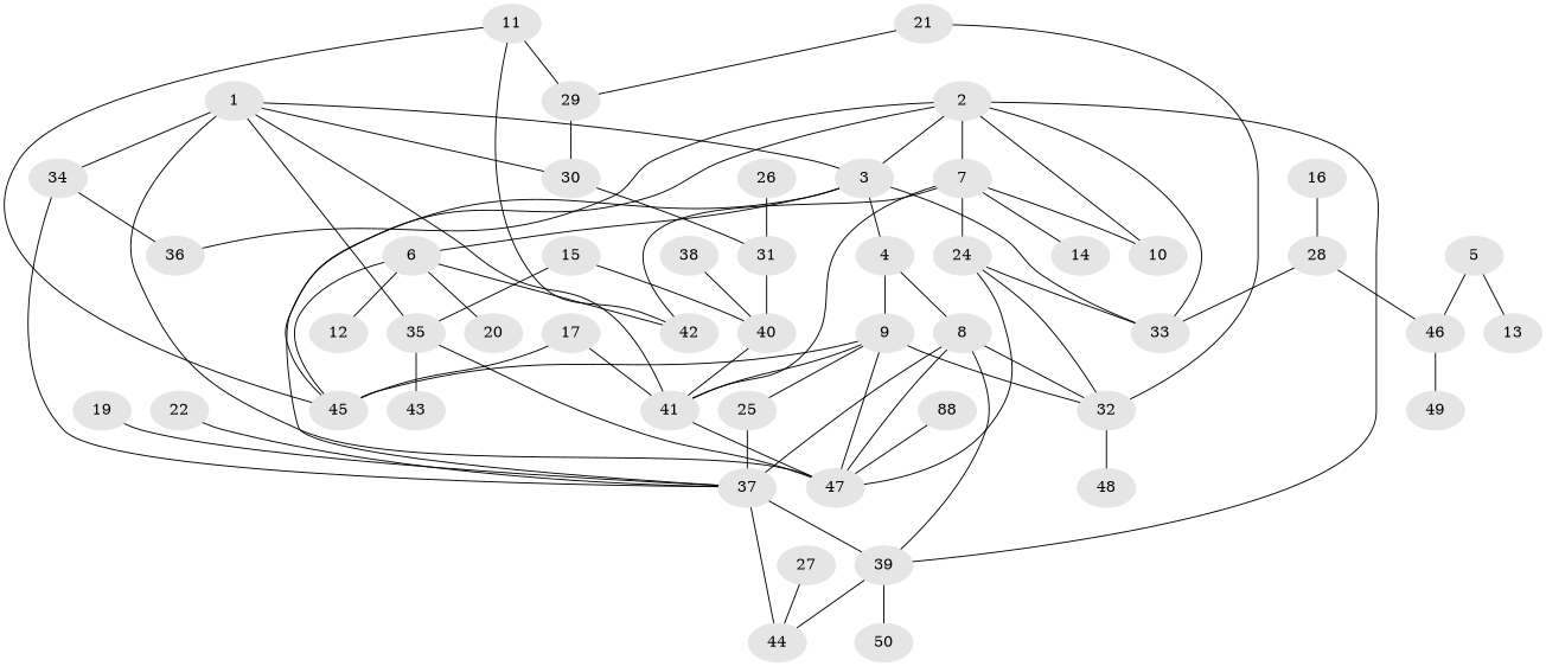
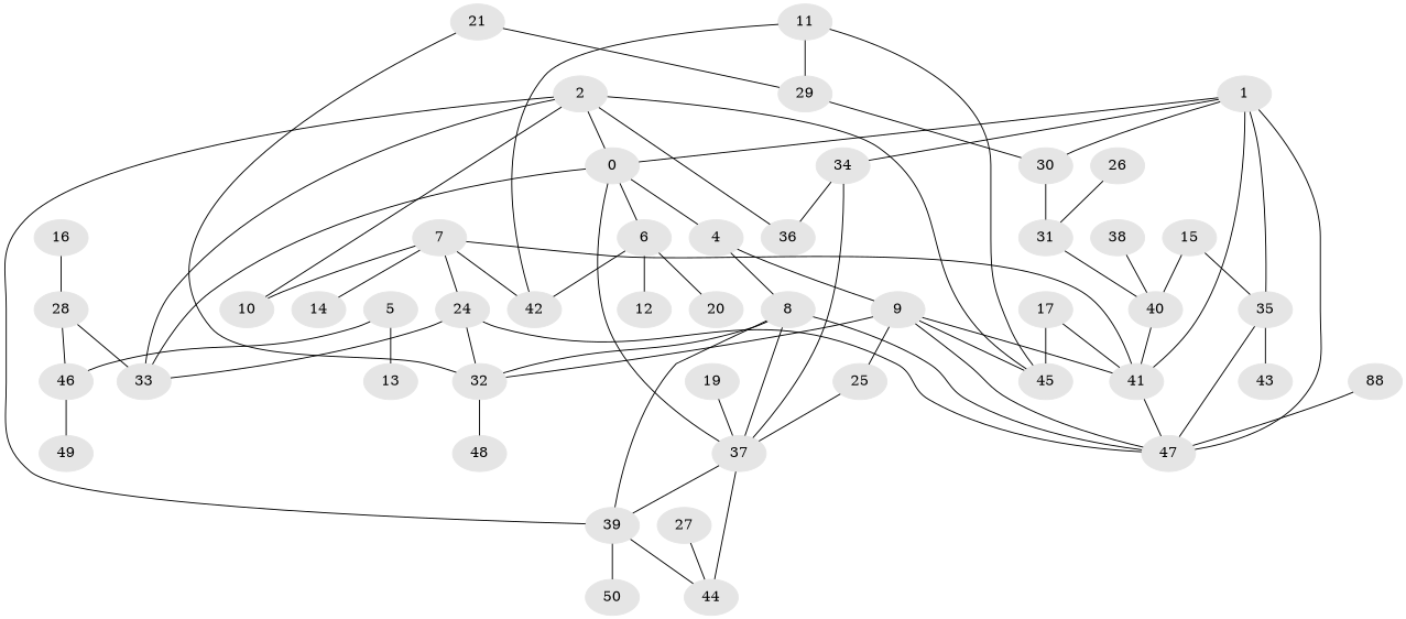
  graph {
    node [color=gray90 style=filled]
    edge [weight=1.0]
    1
-   3
+   3 [label=0]
    30
    34
    35
    41
    47
    33
    4
    6
    37
    31
    36
    43
    2
    7
    39
    45
    10
    5
    46
    13
    42
    14
    24
    44
    50
    8
    9
    12
    20
    49
    32
    25
    21
    29
    27
    48
    11
    15
    40
    16
    28
    17
    n45 [label=88]
    19
-   22
    26
    38
    1 -- 3
    1 -- 30
    1 -- 34
    1 -- 35
    1 -- 41
    1 -- 47 [weight=2.0]
    3 -- 33
    3 -- 4
    3 -- 6
    3 -- 37
    30 -- 31
    34 -- 37
    34 -- 36
    35 -- 47
    35 -- 43
    41 -- 47
    4 -- 8
    4 -- 9
-   6 -- 45
    6 -- 42
    6 -- 12
    6 -- 20
    37 -- 39 [weight=2.0]
    37 -- 44 [weight=2.0]
    31 -- 40
    2 -- 3
    2 -- 33
    2 -- 36
-   2 -- 7
    2 -- 39
    2 -- 45
    2 -- 10
    7 -- 41
    7 -- 10
    7 -- 42
    7 -- 14
    7 -- 24
    39 -- 44
    39 -- 50
    5 -- 46
    5 -- 13
    46 -- 49
    24 -- 47
    24 -- 33
    24 -- 32
    8 -- 47
    8 -- 37
    8 -- 39
    8 -- 32
    9 -- 41
    9 -- 47
    9 -- 45
    9 -- 32
    9 -- 25
    32 -- 48
    25 -- 37 [weight=2.0]
    21 -- 32
    21 -- 29
    29 -- 30
    27 -- 44
    11 -- 45
    11 -- 42
    11 -- 29
    15 -- 35
    15 -- 40
    40 -- 41
    16 -- 28
    28 -- 33
    28 -- 46
    17 -- 41
    17 -- 45
    n45 -- 47
    19 -- 37
-   22 -- 37
    26 -- 31
    38 -- 40
  }
